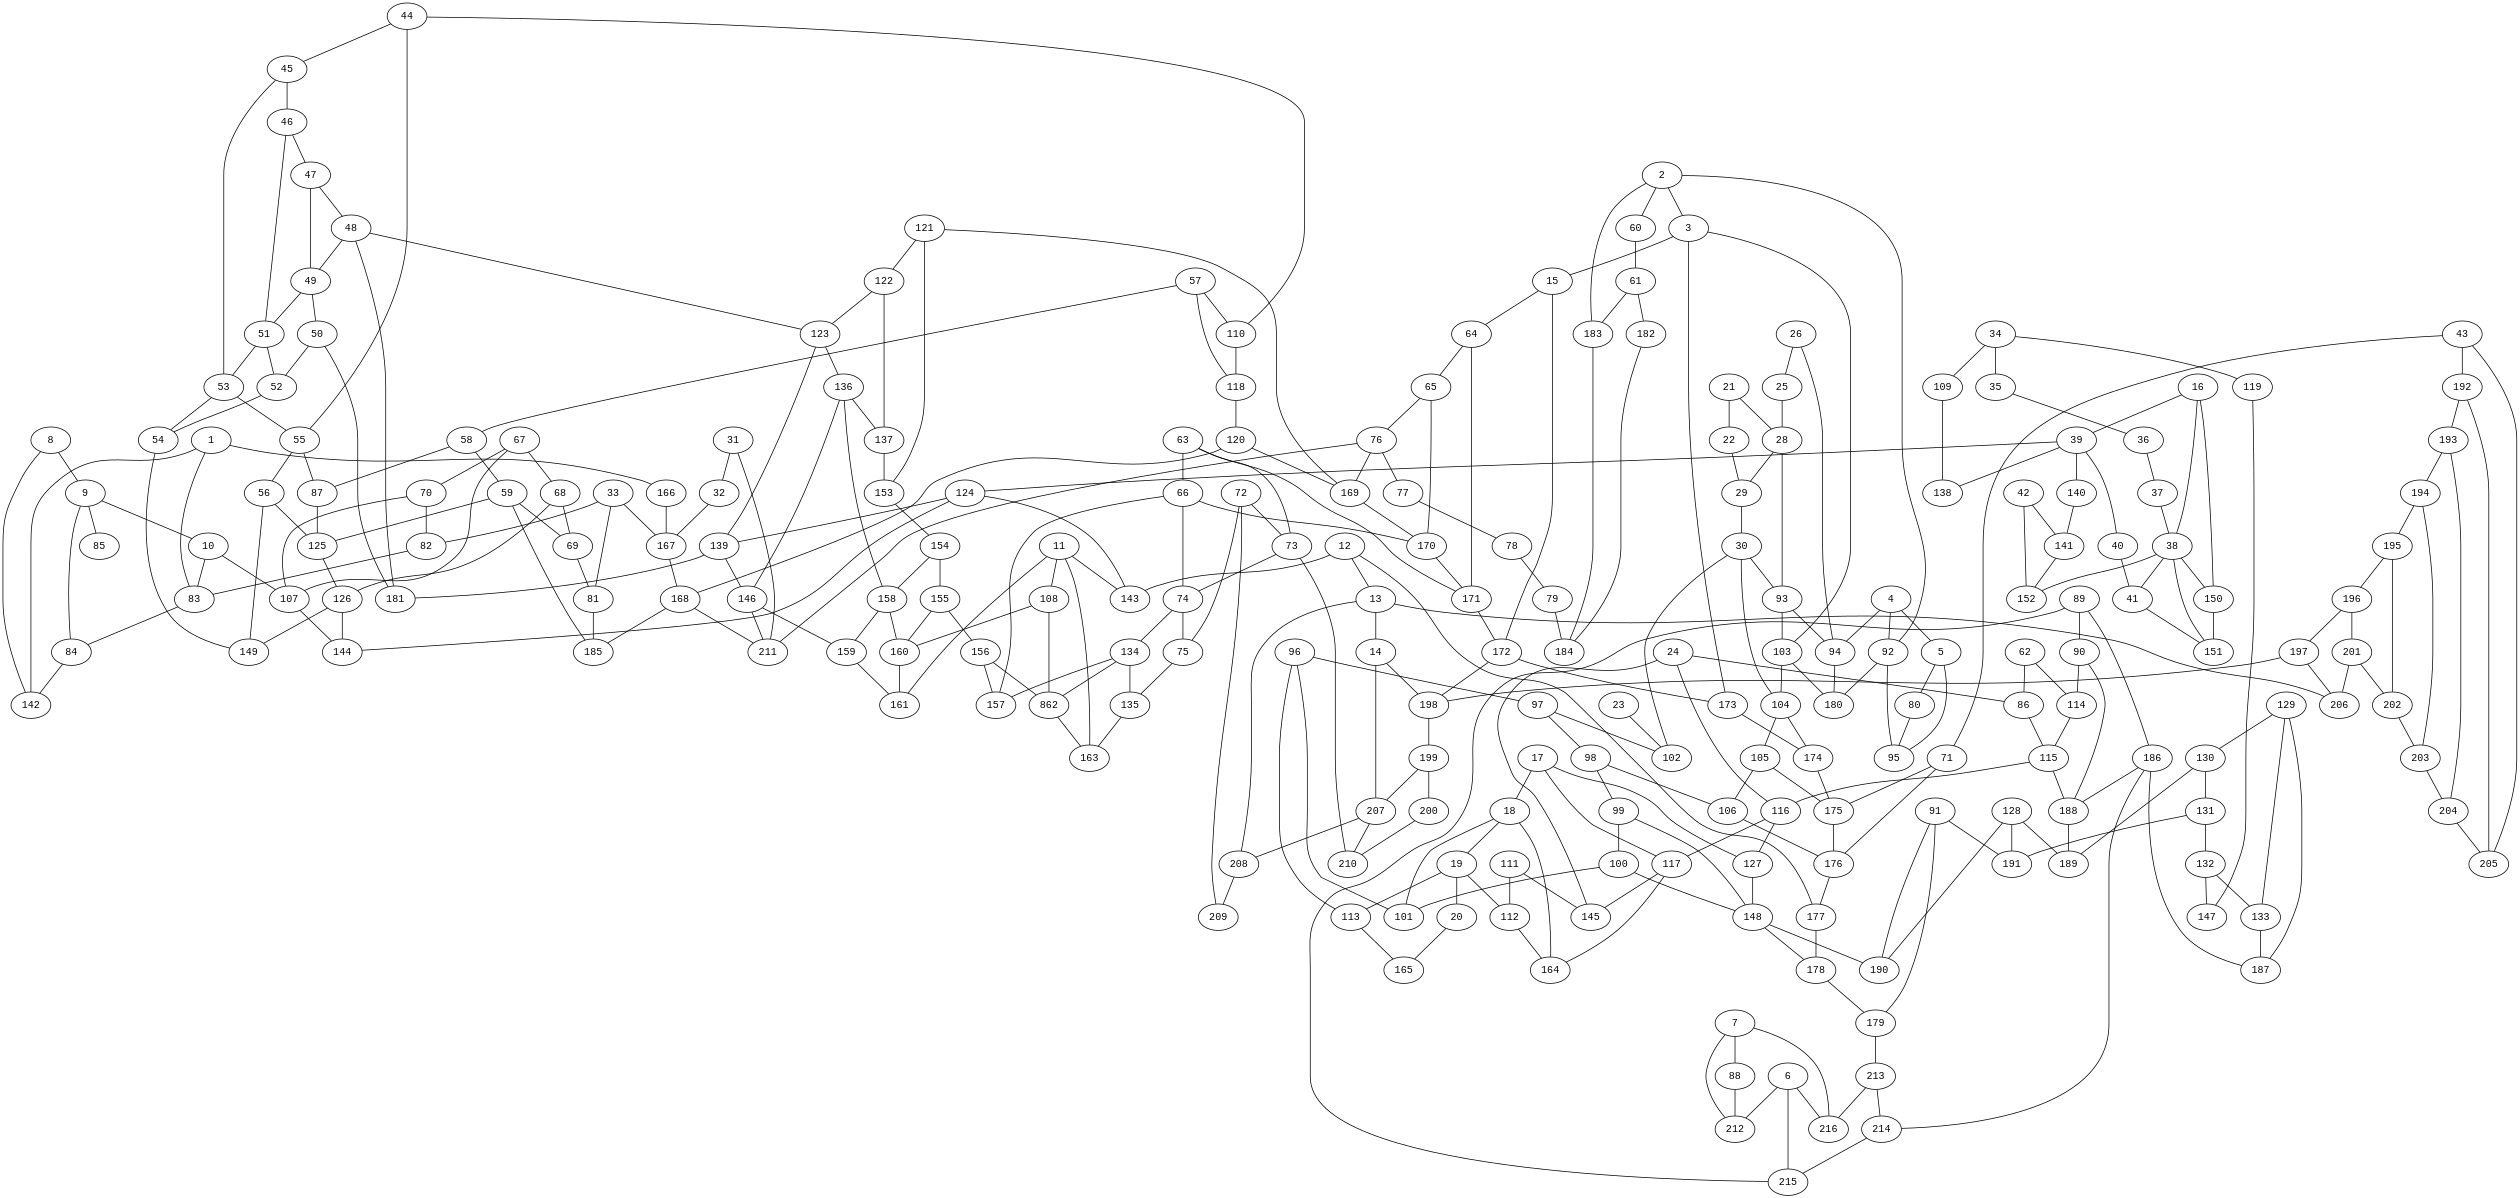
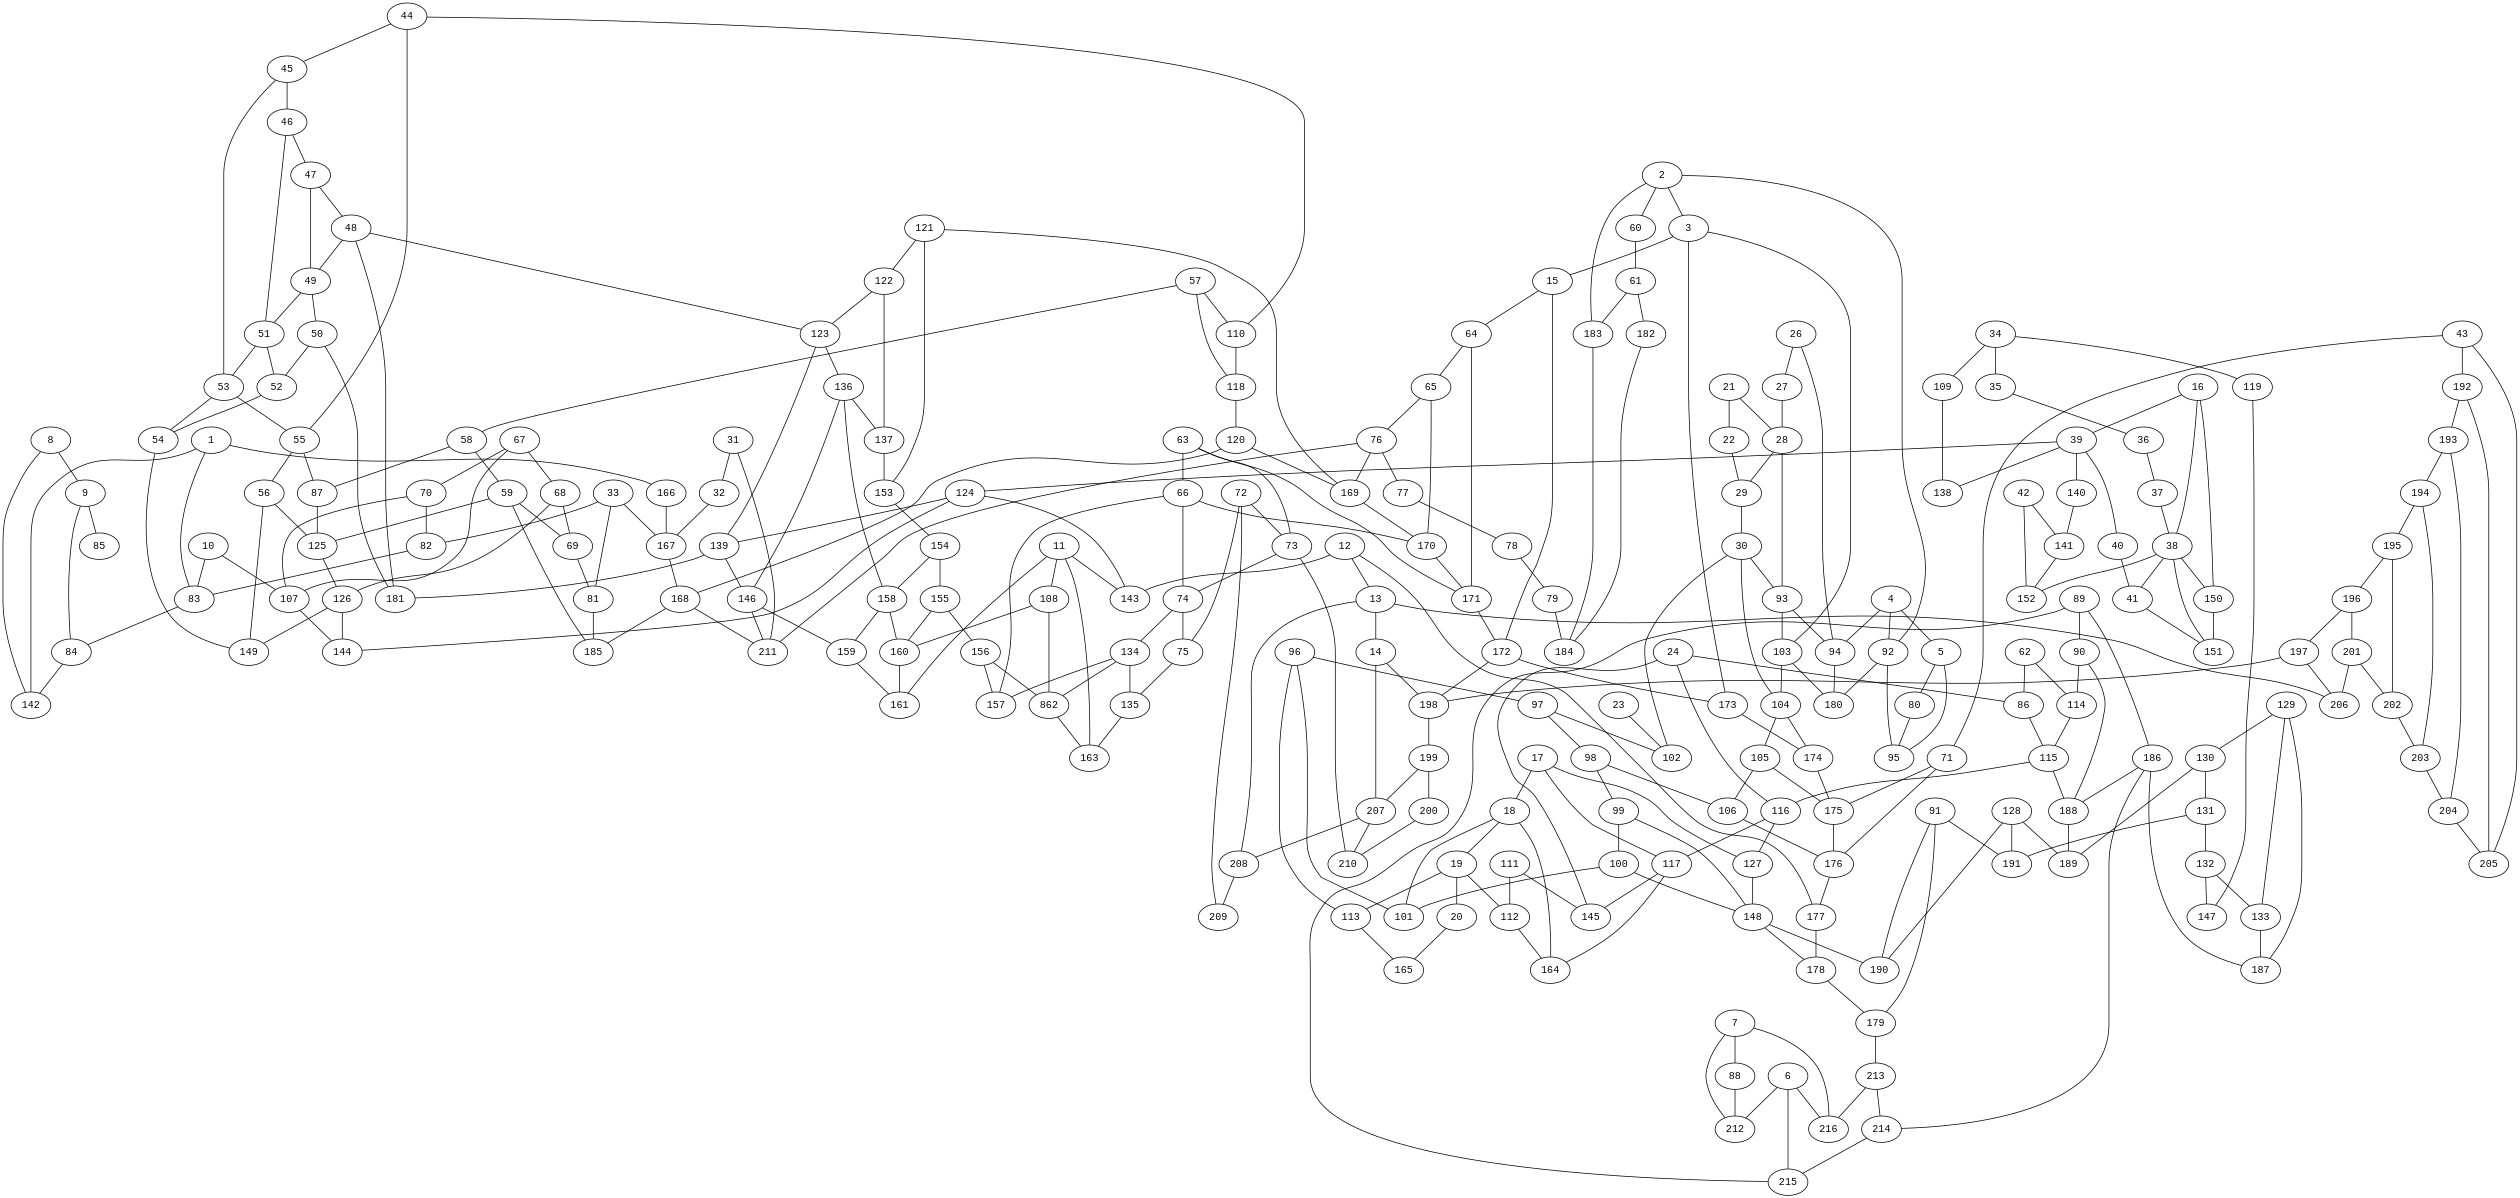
  graph {
    fontname="Liberation Mono"
    node [fontname="Liberation Mono"]
    edge [fontname="Liberation Mono"]
    1
    83
    142
    166
    84
    167
    168
    2
    3
    60
    92
    183
    15
    103
    173
    61
    95
    180
    184
    64
    172
    104
    174
    182
    171
    65
    198
    105
    175
    4
    5
    94
    80
    6
    212
    215
    216
    7
    88
    8
    9
    10
    85
    107
    144
    11
    108
    143
    161
    163
    160
    n52 [label=862]
    12
    13
    177
    14
    206
    208
    178
    207
    209
    179
    199
    210
    200
    170
    76
    16
    38
    39
    150
    41
    151
    152
    40
    124
    138
    140
    139
    141
    17
    18
    117
    127
    19
    101
    164
    145
    148
    20
    112
    113
    190
    165
    21
    22
    28
    29
    93
    30
    102
    23
    24
    86
    116
    115
    188
    26
-   27 [label=25]
+   27
    106
    31
    32
    211
    185
    33
    81
    82
    34
    35
    109
    119
    36
    147
    37
    181
    146
    42
    43
    71
    192
    205
    176
    193
    194
    204
    44
    45
    55
    110
    46
    53
    56
    87
    118
    47
    51
    54
    149
    125
    120
    48
    49
    52
    123
    50
    136
    137
    158
    126
    57
    58
    59
    69
    169
    62
    114
    63
    66
    73
    74
    157
    75
    134
    77
    78
    135
    67
    68
    70
    72
    79
    189
    89
    90
    186
    187
    214
    91
    191
    213
    96
    97
    98
    99
    100
    111
    121
    122
    153
    154
    155
    159
    128
    129
    130
    133
    131
    132
    156
    195
    203
    196
    202
    197
    201
    1 -- 83
    1 -- 142
    1 -- 166
    83 -- 84
    166 -- 167
    84 -- 142
    167 -- 168
    168 -- 211
    168 -- 185
    2 -- 3
    2 -- 60
    2 -- 92
    2 -- 183
    3 -- 15
    3 -- 103
    3 -- 173
    60 -- 61
    92 -- 95
    92 -- 180
    183 -- 184
    15 -- 64
    15 -- 172
    103 -- 180
    103 -- 104
    173 -- 174
    61 -- 183
    61 -- 182
    64 -- 171
    64 -- 65
    172 -- 173
    172 -- 198
    104 -- 174
    104 -- 105
    174 -- 175
    182 -- 184
    171 -- 172
    65 -- 170
    65 -- 76
    198 -- 199
    105 -- 175
    105 -- 106
    175 -- 176
    4 -- 92
    4 -- 5
    4 -- 94
    5 -- 95
    5 -- 80
    94 -- 180
    80 -- 95
    6 -- 212
    6 -- 215
    6 -- 216
    7 -- 212
    7 -- 216
    7 -- 88
    88 -- 212
    8 -- 142
    8 -- 9
    9 -- 84
-   9 -- 10
    9 -- 85
    10 -- 83
    10 -- 107
    107 -- 144
    11 -- 108
    11 -- 143
    11 -- 161
    11 -- 163
    108 -- 160
    108 -- n52
    160 -- 161
    n52 -- 163
    12 -- 143
    12 -- 13
    12 -- 177
    13 -- 14
    13 -- 206
    13 -- 208
    177 -- 178
    14 -- 198
    14 -- 207
    208 -- 209
    178 -- 179
    207 -- 208
    207 -- 210
    179 -- 213
    199 -- 207
    199 -- 200
    200 -- 210
    170 -- 171
    76 -- 211
    76 -- 169
    76 -- 77
    16 -- 38
    16 -- 39
    16 -- 150
    38 -- 150
    38 -- 41
    38 -- 151
    38 -- 152
    39 -- 40
    39 -- 124
    39 -- 138
    39 -- 140
    150 -- 151
    41 -- 151
    40 -- 41
    124 -- 144
    124 -- 143
    124 -- 139
    140 -- 141
    139 -- 181
    139 -- 146
    141 -- 152
    17 -- 18
    17 -- 117
    17 -- 127
    18 -- 19
    18 -- 101
    18 -- 164
    117 -- 164
    117 -- 145
    127 -- 148
    19 -- 20
    19 -- 112
    19 -- 113
    148 -- 178
    148 -- 190
    20 -- 165
    112 -- 164
    113 -- 165
    21 -- 22
    21 -- 28
    22 -- 29
    28 -- 29
    28 -- 93
    29 -- 30
    93 -- 103
    93 -- 94
    30 -- 104
    30 -- 93
    30 -- 102
    23 -- 102
    24 -- 145
    24 -- 86
    24 -- 116
    86 -- 115
    116 -- 117
    116 -- 127
    115 -- 116
    115 -- 188
    188 -- 189
    26 -- 94
    26 -- 27
    27 -- 28
    106 -- 176
    31 -- 32
    31 -- 211
    32 -- 167
    33 -- 167
    33 -- 81
    33 -- 82
    81 -- 185
    82 -- 83
    34 -- 35
    34 -- 109
    34 -- 119
    35 -- 36
    109 -- 138
    119 -- 147
    36 -- 37
    37 -- 38
    146 -- 211
    146 -- 159
    42 -- 152
    42 -- 141
    43 -- 71
    43 -- 192
    43 -- 205
    71 -- 175
    71 -- 176
    192 -- 205
    192 -- 193
    176 -- 177
    193 -- 194
    193 -- 204
    194 -- 195
    194 -- 203
    204 -- 205
    44 -- 45
    44 -- 55
    44 -- 110
    45 -- 46
    45 -- 53
    55 -- 56
    55 -- 87
    110 -- 118
    46 -- 47
    46 -- 51
    53 -- 55
    53 -- 54
    56 -- 149
    56 -- 125
    87 -- 125
    118 -- 120
    47 -- 48
    47 -- 49
    51 -- 53
    51 -- 52
    54 -- 149
    125 -- 126
    120 -- 168
    120 -- 169
    48 -- 181
    48 -- 49
    48 -- 123
    49 -- 51
    49 -- 50
    52 -- 54
    123 -- 139
    123 -- 136
    50 -- 181
    50 -- 52
    136 -- 146
    136 -- 137
    136 -- 158
    137 -- 153
    158 -- 160
    158 -- 159
    126 -- 144
    126 -- 149
    57 -- 110
    57 -- 118
    57 -- 58
    58 -- 87
    58 -- 59
    59 -- 185
    59 -- 125
    59 -- 69
    69 -- 81
    169 -- 170
    62 -- 86
    62 -- 114
    114 -- 115
    63 -- 171
    63 -- 66
    63 -- 73
    66 -- 170
    66 -- 74
    66 -- 157
    73 -- 210
    73 -- 74
    74 -- 75
    74 -- 134
    75 -- 135
    134 -- n52
    134 -- 157
    134 -- 135
    77 -- 78
    78 -- 79
    135 -- 163
    67 -- 107
    67 -- 68
    67 -- 70
    68 -- 126
    68 -- 69
    70 -- 107
    70 -- 82
    72 -- 209
    72 -- 73
    72 -- 75
    79 -- 184
    89 -- 215
    89 -- 90
    89 -- 186
    90 -- 188
    90 -- 114
    186 -- 188
    186 -- 187
    186 -- 214
    214 -- 215
    91 -- 179
    91 -- 190
    91 -- 191
    213 -- 216
    213 -- 214
    96 -- 101
    96 -- 113
    96 -- 97
    97 -- 102
    97 -- 98
    98 -- 106
    98 -- 99
    99 -- 148
    99 -- 100
    100 -- 101
    100 -- 148
    111 -- 145
    111 -- 112
    121 -- 169
    121 -- 122
    121 -- 153
    122 -- 123
    122 -- 137
    153 -- 154
    154 -- 158
    154 -- 155
    155 -- 160
    155 -- 156
    159 -- 161
    128 -- 190
    128 -- 189
    128 -- 191
    129 -- 187
    129 -- 130
    129 -- 133
    130 -- 189
    130 -- 131
    133 -- 187
    131 -- 191
    131 -- 132
    132 -- 147
    132 -- 133
    156 -- n52
    156 -- 157
    195 -- 196
    195 -- 202
    203 -- 204
    196 -- 197
    196 -- 201
    202 -- 203
    197 -- 198
    197 -- 206
    201 -- 206
    201 -- 202
  }
